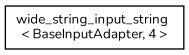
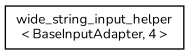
  digraph {
    rankdir=LR
    fontname=Nunito
-   n1 [color=black fillcolor=white fontname=Nunito fontsize=10 height=0.2 label="wide_string_input_string\l\< BaseInputAdapter, 4 \>" shape=record style=filled width=0.4]
+   n1 [color=black fillcolor=white fontname=Nunito fontsize=10 height=0.2 label="wide_string_input_helper\l\< BaseInputAdapter, 4 \>" shape=record style=filled width=0.4]
  }
